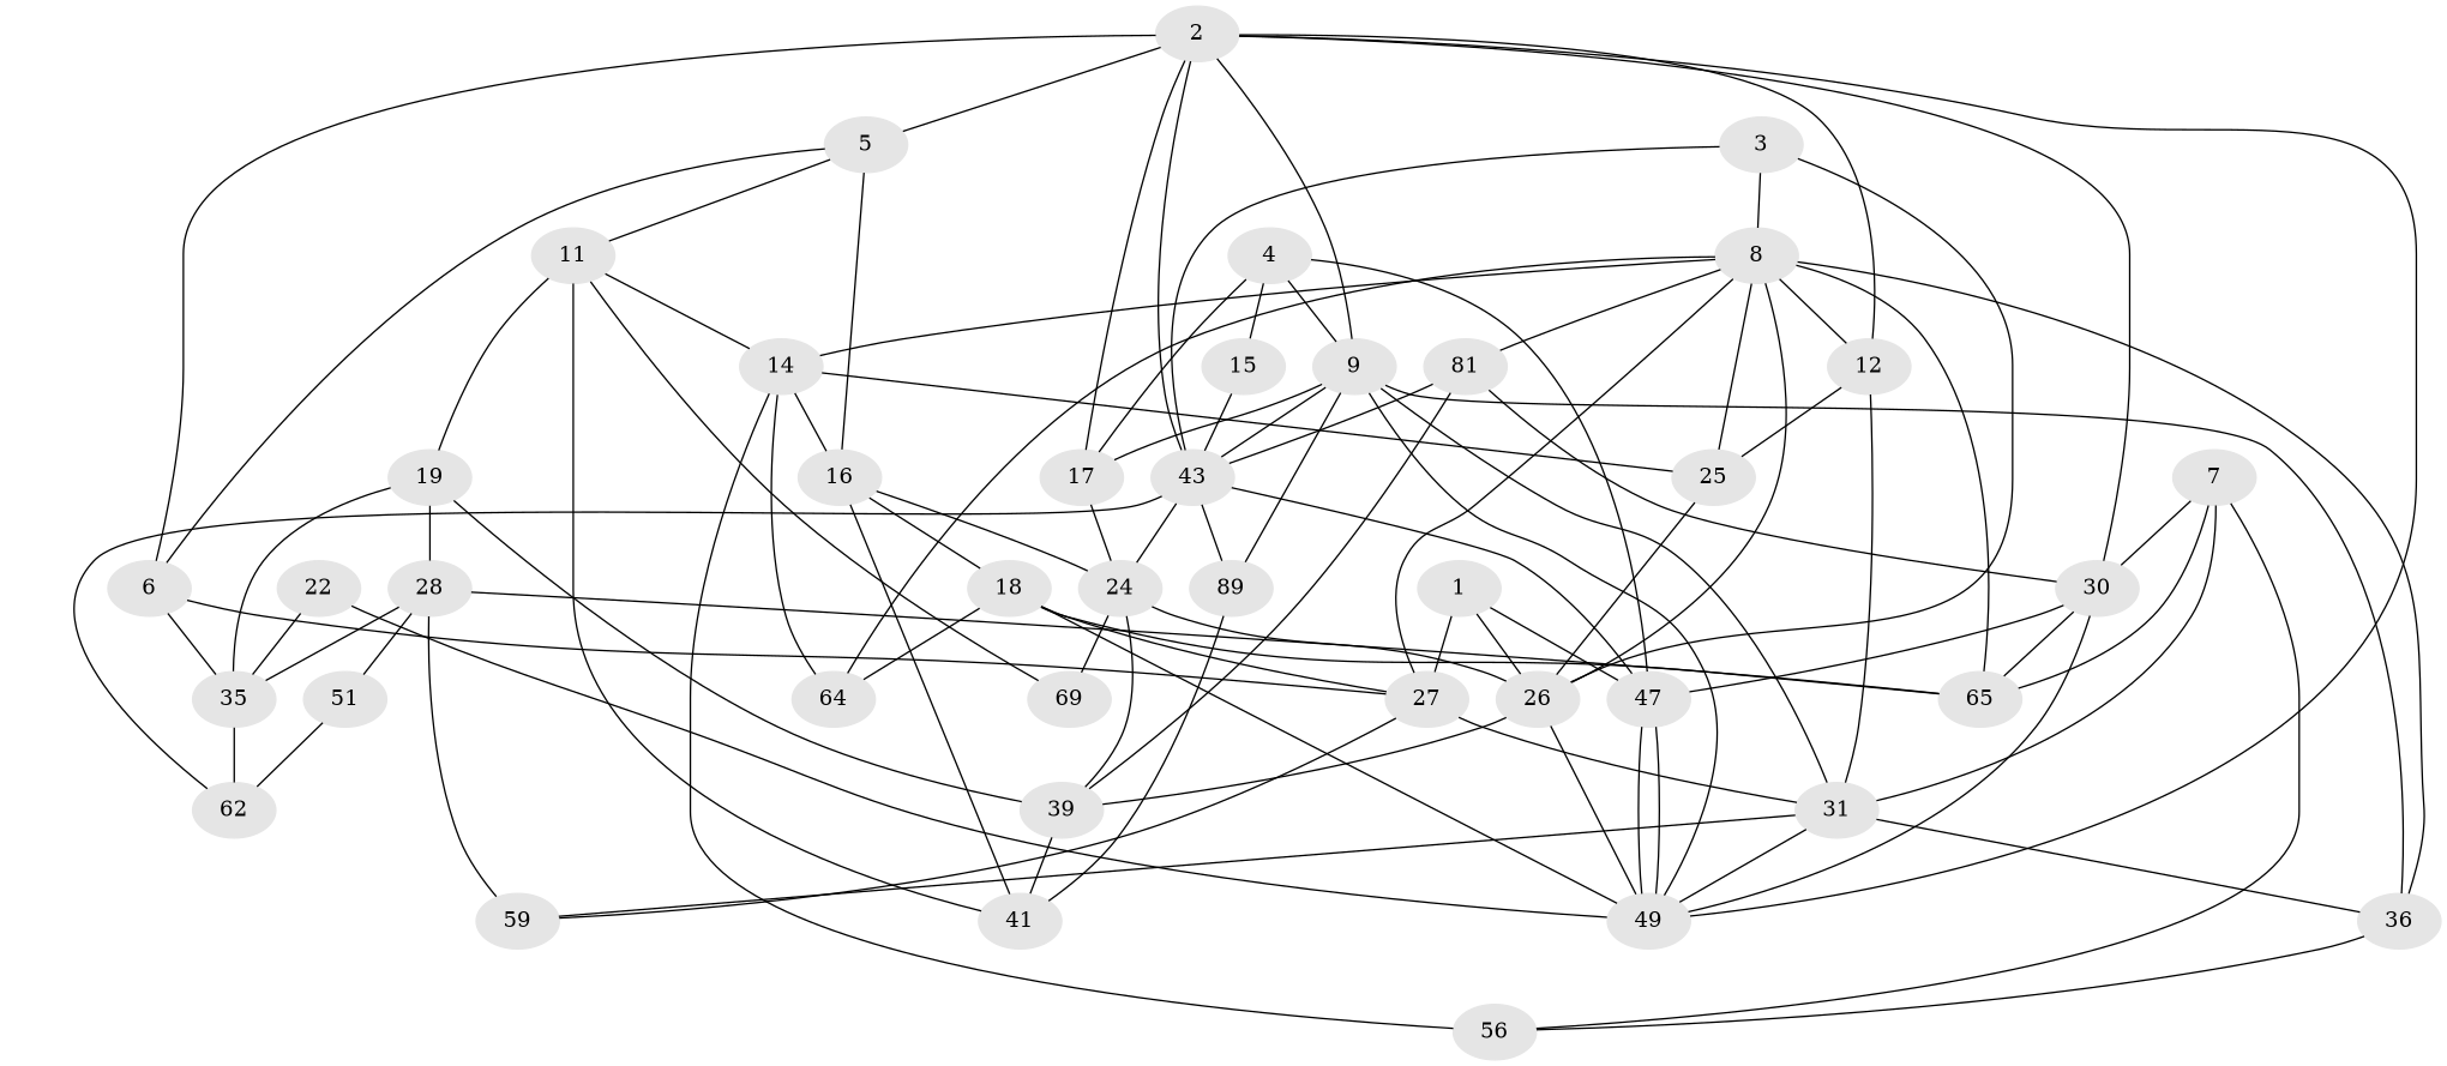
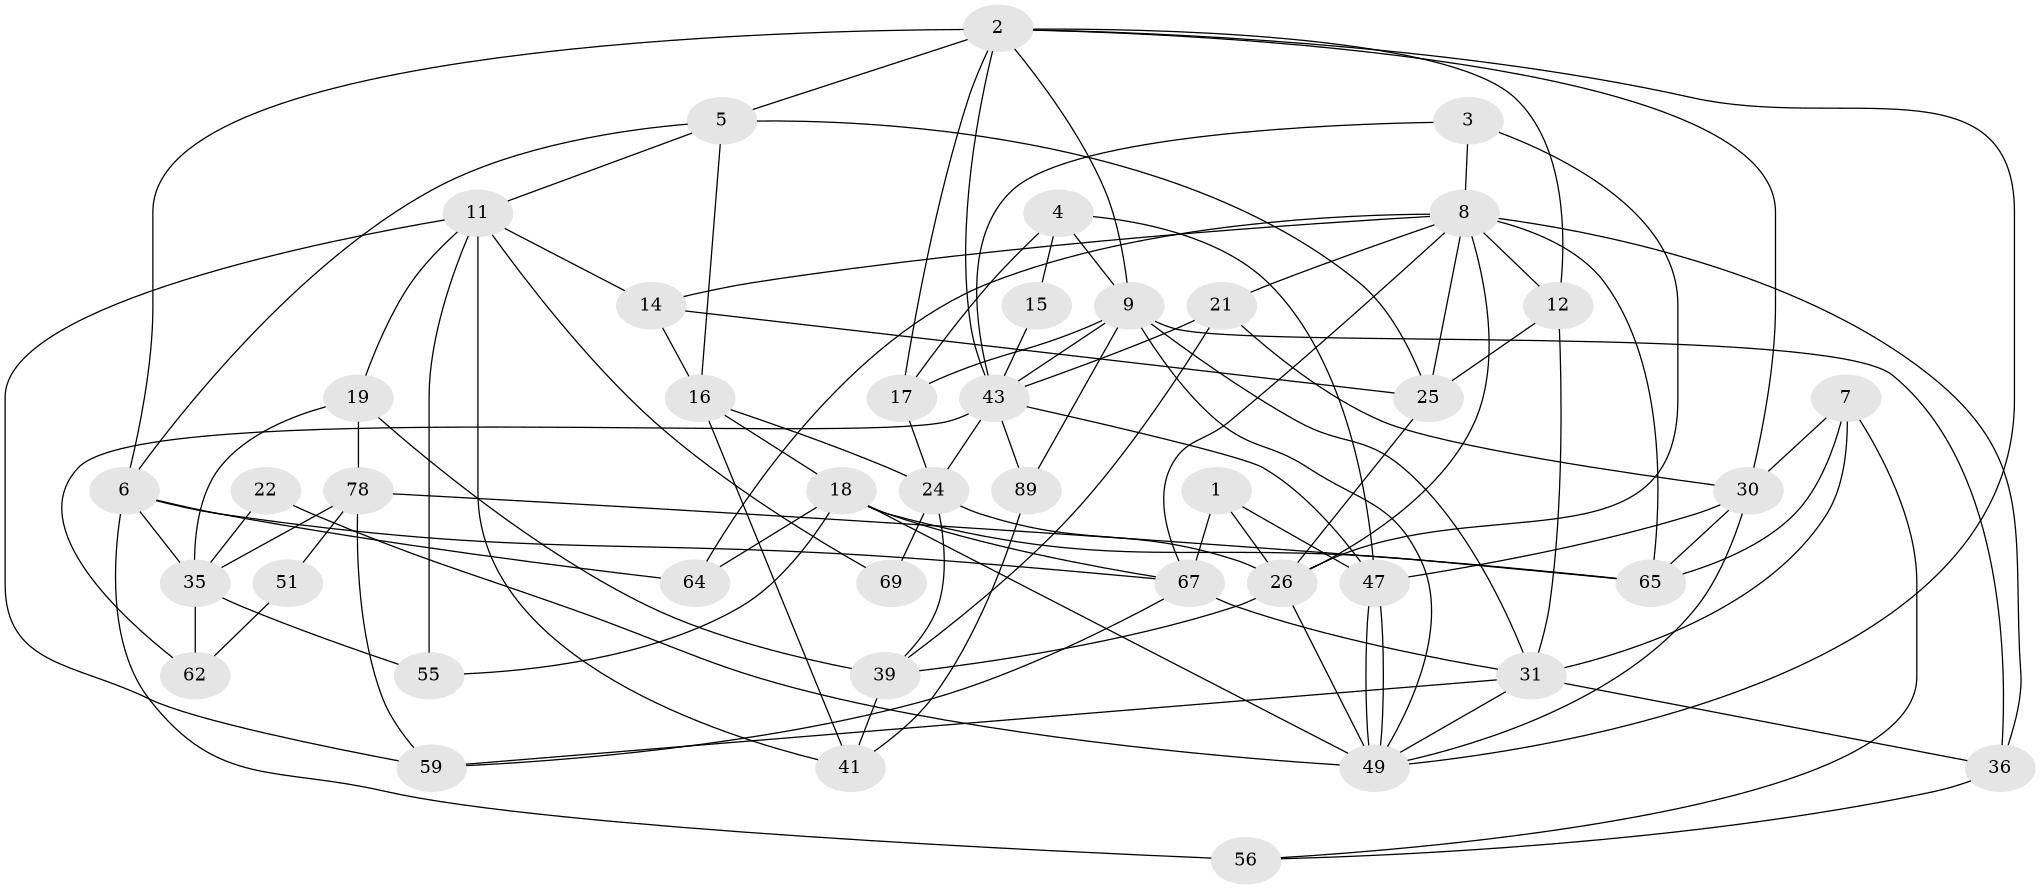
  graph {
    node [color=gray90 style=filled]
    1 [super="+54"]
    26 [super="+66"]
-   27 [super="+46"]
+   27 [super="+46" label=67]
    47
    49 [super="+53"]
    39 [super="+68"]
    31 [super="+63"]
    59
    2 [super="+57"]
    5 [super="+37"]
    6 [super="+10"]
    9 [super="+38"]
    12
    17 [super="+43"]
    n15 [label=43 super="+33"]
    30 [super="+34"]
    11 [super="+52"]
    16 [super="+40"]
    25 [super="+42"]
    35 [super="+44"]
    64
    36 [super="+60"]
    n23 [label=89]
    24 [super="+50"]
    62
    65
    8 [super="+45"]
    14 [super="+67"]
-   21 [super="+32" label=81]
+   21 [super="+32"]
    3
    4 [super="+13"]
    15
    19 [super="+61"]
    41
+   55
    69
    18 [super="+58"]
    7 [super="+20"]
    56
-   28 [super="+48"]
+   28 [super="+48" label=78]
    51
    22
    1 -- 26
    1 -- 27 [weight=2]
    1 -- 47
    26 -- 49
    26 -- 39
    27 -- 31
    27 -- 59
    47 -- 49
    47 -- 49
    39 -- 41
    31 -- 49
    31 -- 59
    31 -- 36
    2 -- 49
    2 -- 5
    2 -- 6
    2 -- 9
    2 -- 12
    2 -- 17
    2 -- n15
    2 -- 30
    5 -- 6
    5 -- 11
    5 -- 16
+   5 -- 25
    6 -- 27
    6 -- 35
-   14 -- 64
+   6 -- 64
    9 -- 49
    9 -- 31
    9 -- 17
    9 -- n15
    9 -- 36
    9 -- n23
    12 -- 31
    12 -- 25
    17 -- 24
    n15 -- 47
    n15 -- n23
    n15 -- 24
    n15 -- 62
    30 -- 47
    30 -- 49
    30 -- 65
+   11 -- 59
    11 -- 14
    11 -- 19
    11 -- 41
+   11 -- 55
    11 -- 69
    16 -- 24
    16 -- 41
    16 -- 18
    25 -- 26
    35 -- 62
+   35 -- 55
    36 -- 56
    n23 -- 41
    24 -- 26
    24 -- 39
    24 -- 69
    8 -- 26
    8 -- 27
    8 -- 12
    8 -- 25
    8 -- 64
    8 -- 36
    8 -- 65
    8 -- 14
    8 -- 21
    14 -- 16
    14 -- 25
-   14 -- 56
+   6 -- 56
    21 -- 39
    21 -- n15 [weight=2]
    21 -- 30
    3 -- 26 [weight=2]
    3 -- n15
    3 -- 8
    4 -- 47 [weight=2]
    4 -- 9
    4 -- 17
    4 -- 15
    15 -- n15
    19 -- 39 [weight=2]
    19 -- 35
    19 -- 28 [weight=2]
    18 -- 27
    18 -- 49
    18 -- 64
    18 -- 65
+   18 -- 55
    7 -- 31
    7 -- 30
    7 -- 65
    7 -- 56
    28 -- 59
    28 -- 35
    28 -- 65
    28 -- 51
    51 -- 62
    22 -- 49
    22 -- 35
  }
